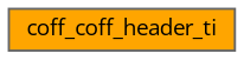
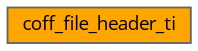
  digraph {
    rankdir=LR
    fontname="Open Sans"
-   n1 [color=gray40 fillcolor=orange fontname="Open Sans" fontsize=10 height=0.2 label=coff_coff_header_ti shape=box style=filled width=0.4]
+   n1 [color=gray40 fillcolor=orange fontname="Open Sans" fontsize=10 height=0.2 label=coff_file_header_ti shape=box style=filled width=0.4]
  }
